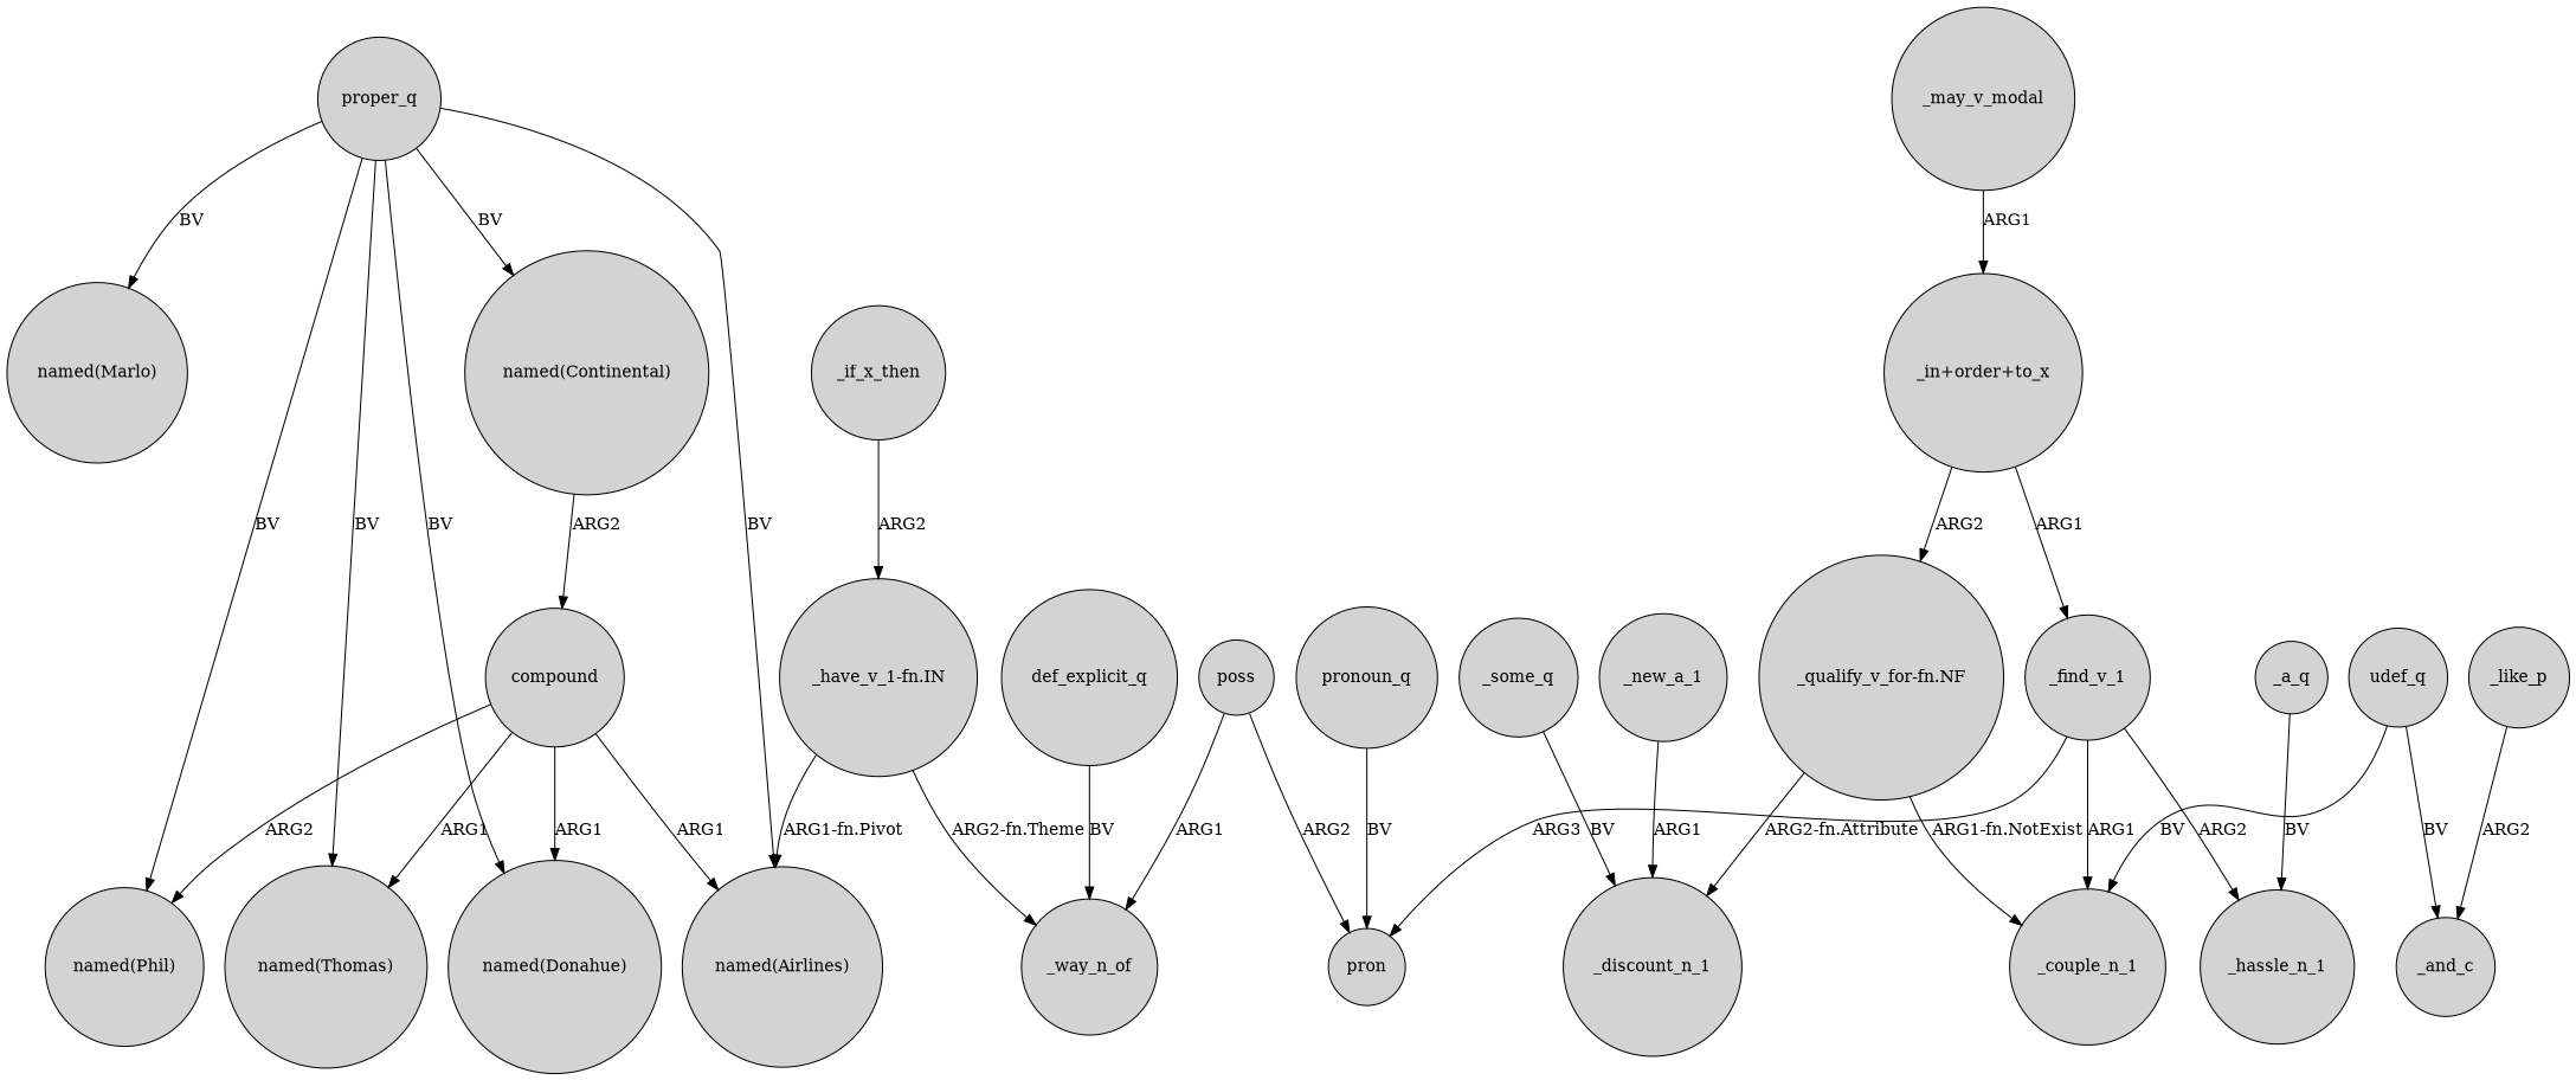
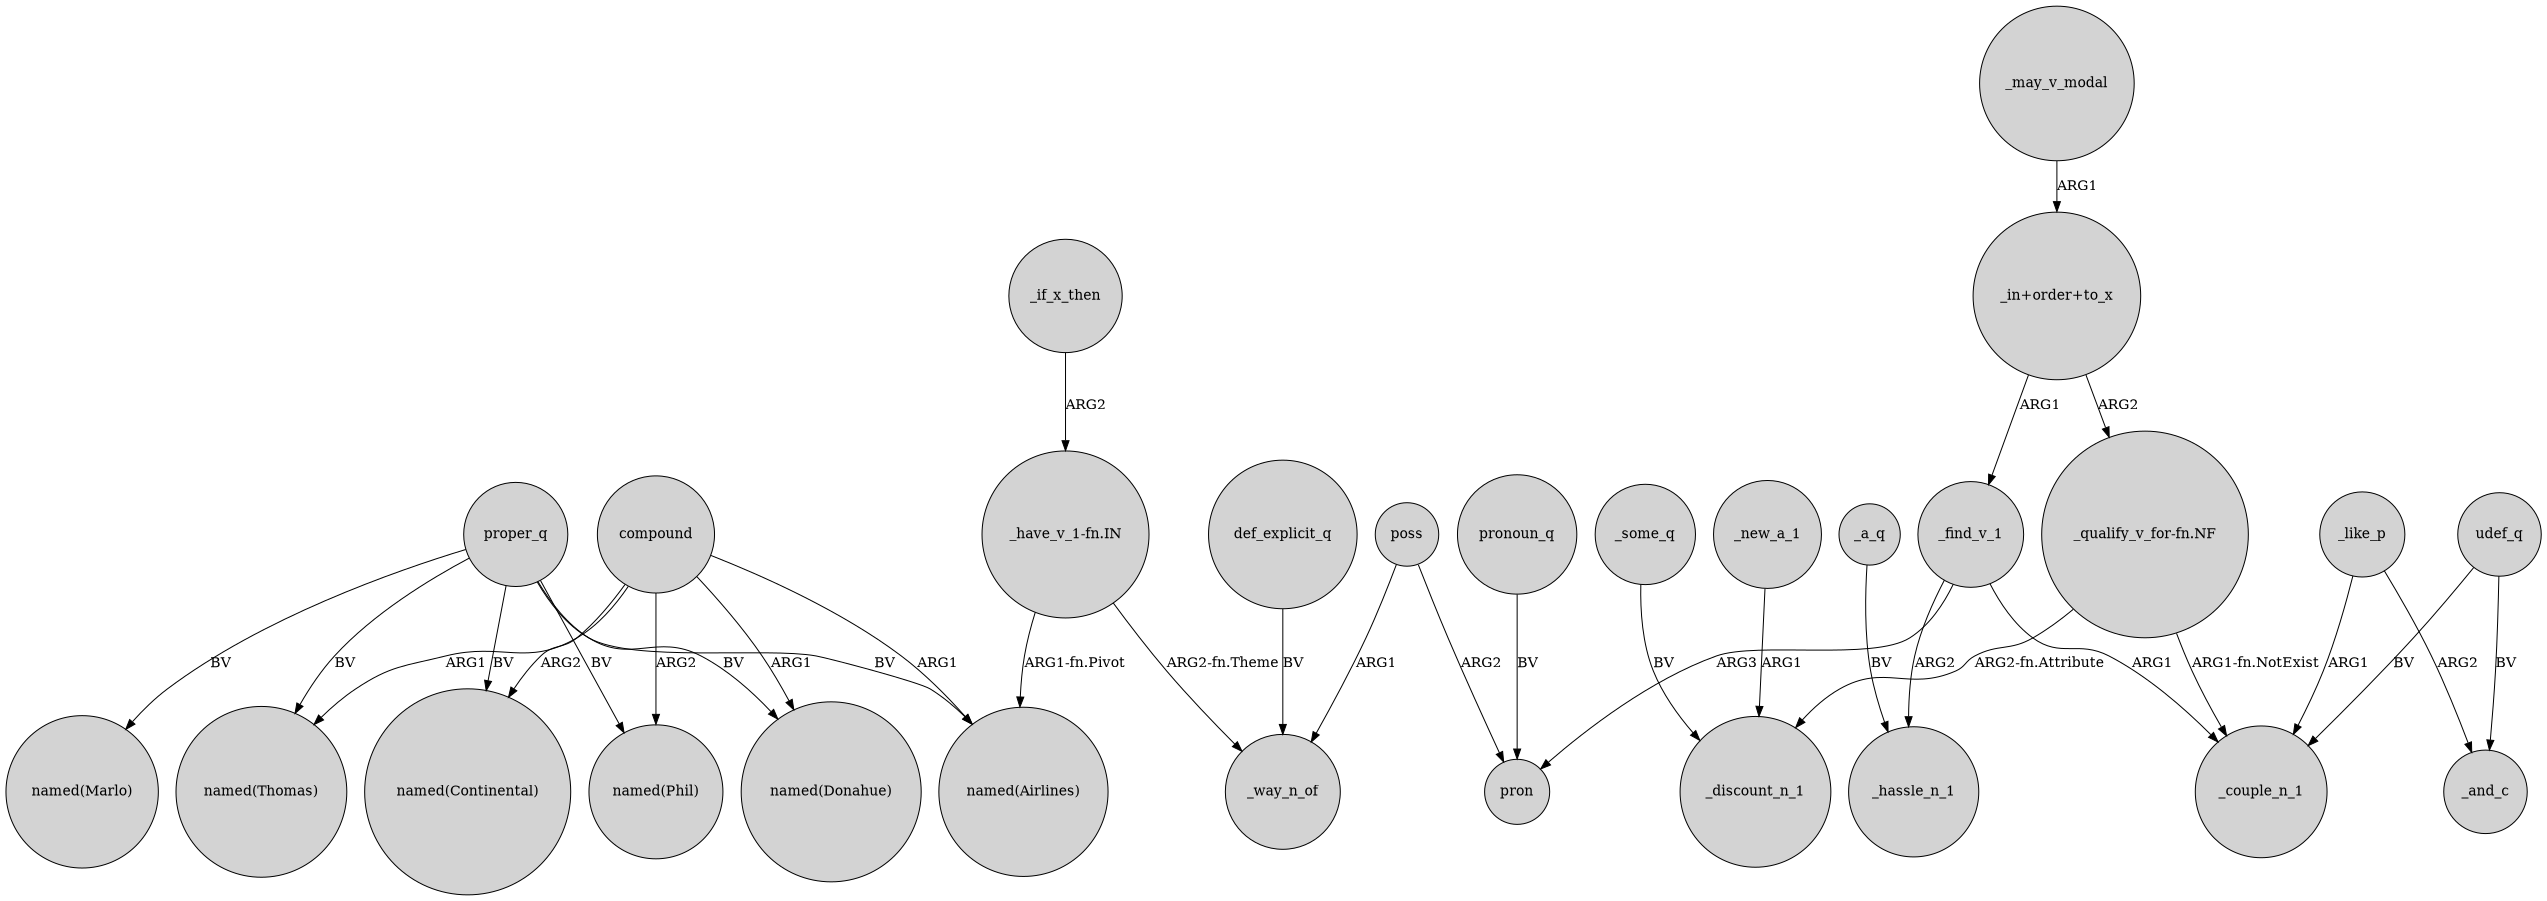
  digraph {
    node [shape=circle style=filled]
    _find_v_1
    pron
    _couple_n_1
    _hassle_n_1
    "_qualify_v_for-fn.NF"
    _discount_n_1
    proper_q
    "named(Phil)"
    "named(Continental)"
    "named(Donahue)"
    "named(Airlines)"
    "named(Thomas)"
    "named(Marlo)"
    _new_a_1
    "_in+order+to_x"
    poss
    _way_n_of
    compound
    _a_q
    _if_x_then
    "_have_v_1-fn.IN"
    _may_v_modal
    _some_q
    pronoun_q
    def_explicit_q
    udef_q
    _and_c
    _like_p
    _find_v_1 -> pron [label=ARG3]
    _find_v_1 -> _couple_n_1 [label=ARG1]
    _find_v_1 -> _hassle_n_1 [label=ARG2]
    "_qualify_v_for-fn.NF" -> _couple_n_1 [label="ARG1-fn.NotExist"]
    "_qualify_v_for-fn.NF" -> _discount_n_1 [label="ARG2-fn.Attribute"]
    proper_q -> "named(Phil)" [label=BV]
    proper_q -> "named(Continental)" [label=BV]
    proper_q -> "named(Donahue)" [label=BV]
    proper_q -> "named(Airlines)" [label=BV]
    proper_q -> "named(Thomas)" [label=BV]
    proper_q -> "named(Marlo)" [label=BV]
    _new_a_1 -> _discount_n_1 [label=ARG1]
    "_in+order+to_x" -> _find_v_1 [label=ARG1]
    "_in+order+to_x" -> "_qualify_v_for-fn.NF" [label=ARG2]
    poss -> pron [label=ARG2]
    poss -> _way_n_of [label=ARG1]
    compound -> "named(Phil)" [label=ARG2]
-   "named(Continental)" -> compound [label=ARG2]
+   compound -> "named(Continental)" [label=ARG2]
    compound -> "named(Donahue)" [label=ARG1]
    compound -> "named(Airlines)" [label=ARG1]
    compound -> "named(Thomas)" [label=ARG1]
    _a_q -> _hassle_n_1 [label=BV]
    _if_x_then -> "_have_v_1-fn.IN" [label=ARG2]
    "_have_v_1-fn.IN" -> "named(Airlines)" [label="ARG1-fn.Pivot"]
    "_have_v_1-fn.IN" -> _way_n_of [label="ARG2-fn.Theme"]
    _may_v_modal -> "_in+order+to_x" [label=ARG1]
    _some_q -> _discount_n_1 [label=BV]
    pronoun_q -> pron [label=BV]
    def_explicit_q -> _way_n_of [label=BV]
    udef_q -> _couple_n_1 [label=BV]
    udef_q -> _and_c [label=BV]
+   _like_p -> _couple_n_1 [label=ARG1]
    _like_p -> _and_c [label=ARG2]
  }
